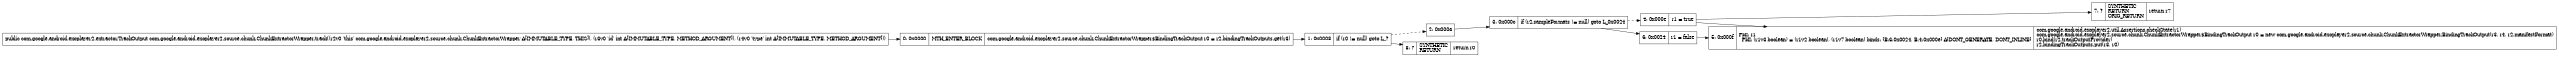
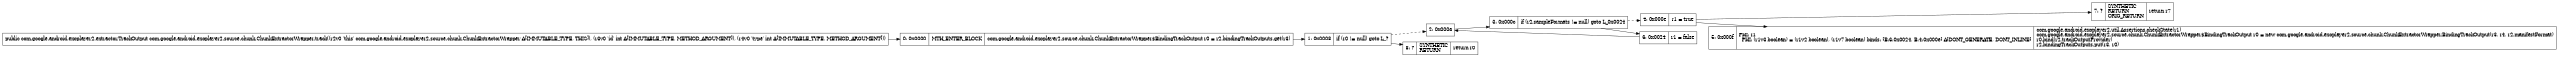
  digraph {
    rankdir=LR
    node [shape=record]
    n1 [label="{0\:\ 0x0000|MTH_ENTER_BLOCK\l|com.google.android.exoplayer2.source.chunk.ChunkExtractorWrapper$BindingTrackOutput r0 = r2.bindingTrackOutputs.get(r3)\l}"]
    n2 [label="{1\:\ 0x0008|if (r0 != null) goto L_?\l}"]
    n3 [label="{2\:\ 0x000a}"]
    n4 [label="{8\:\ ?|SYNTHETIC\lRETURN\l|return r0\l}"]
    n5 [label="{3\:\ 0x000c|if (r2.sampleFormats != null) goto L_0x0024\l}"]
    n6 [label="{4\:\ 0x000e|r1 = true\l}"]
    n7 [label="{6\:\ 0x0024|r1 = false\l}"]
    n8 [label="{5\:\ 0x000f|PHI: r1 \l  PHI: (r1v3 boolean) = (r1v2 boolean), (r1v7 boolean) binds: [B:6:0x0024, B:4:0x000e] A[DONT_GENERATE, DONT_INLINE]\l|com.google.android.exoplayer2.util.Assertions.checkState(r1)\lcom.google.android.exoplayer2.source.chunk.ChunkExtractorWrapper$BindingTrackOutput r0 = new com.google.android.exoplayer2.source.chunk.ChunkExtractorWrapper.BindingTrackOutput(r3, r4, r2.manifestFormat)\lr0.bind(r2.trackOutputProvider)\lr2.bindingTrackOutputs.put(r3, r0)\l}"]
    n9 [label="{7\:\ ?|SYNTHETIC\lRETURN\lORIG_RETURN\l|return r7\l}"]
    n10 [label="{public com.google.android.exoplayer2.extractor.TrackOutput com.google.android.exoplayer2.source.chunk.ChunkExtractorWrapper.track((r2v0 'this' com.google.android.exoplayer2.source.chunk.ChunkExtractorWrapper A[IMMUTABLE_TYPE, THIS]), (r3v0 'id' int A[IMMUTABLE_TYPE, METHOD_ARGUMENT]), (r4v0 'type' int A[IMMUTABLE_TYPE, METHOD_ARGUMENT])) }"]
    n1 -> n2
    n2 -> n3 [style=dashed]
    n2 -> n4
    n3 -> n5
    n5 -> n6 [style=dashed]
    n5 -> n7
    n6 -> n8
    n6 -> n9
-   n7 -> n8
+   n7 -> n3
    n10 -> n1
  }
